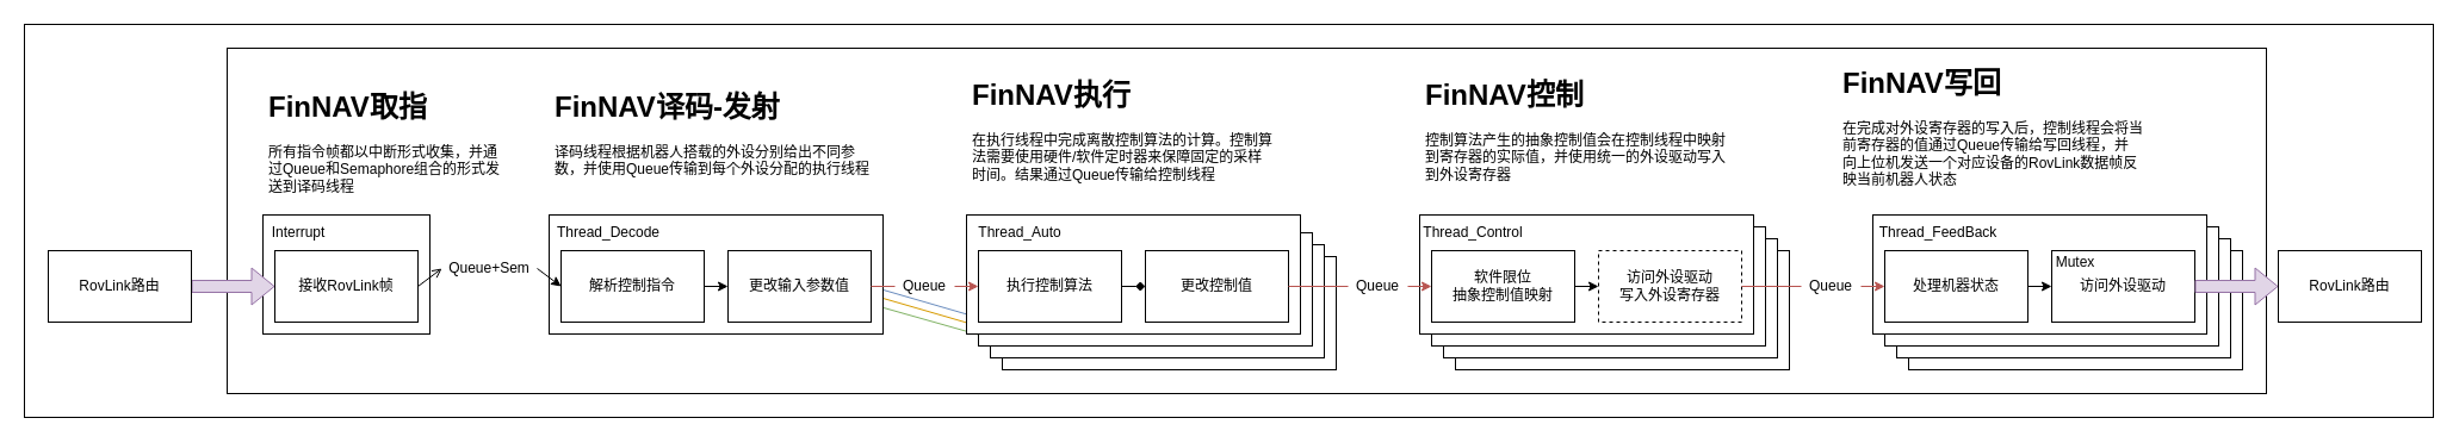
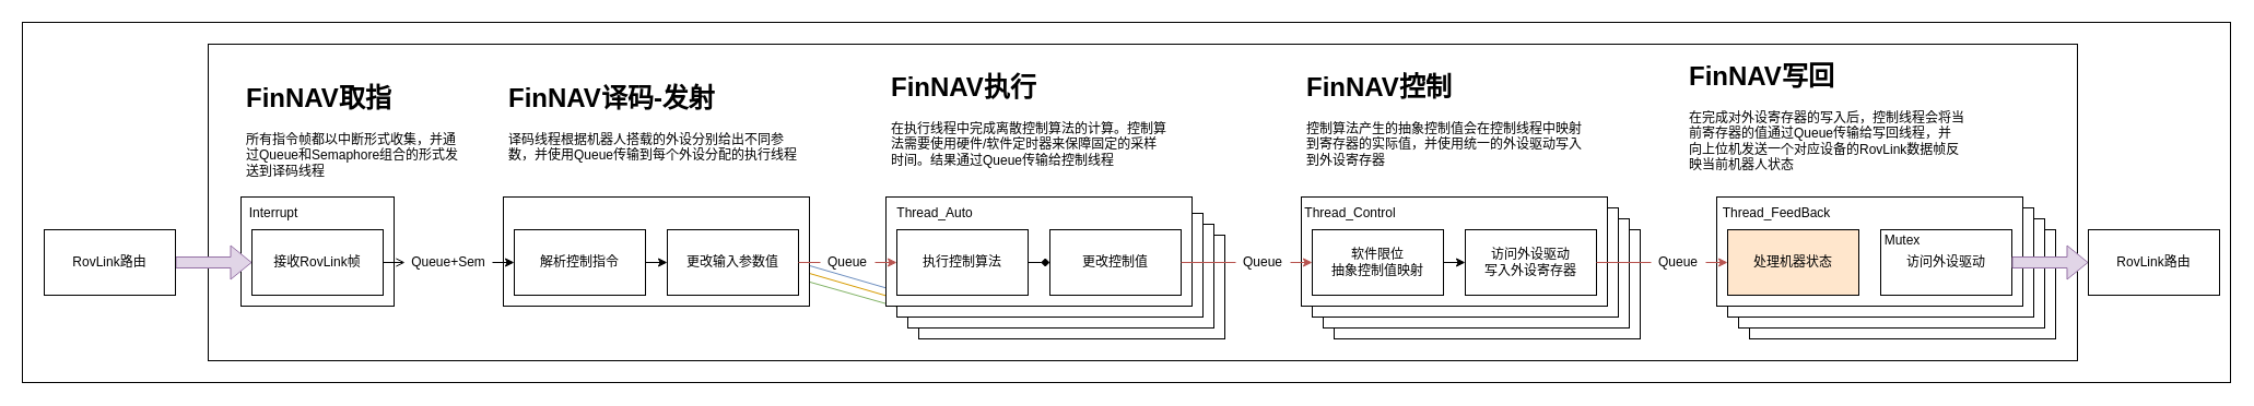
  <mxCell id="0" />
  <mxCell id="1" parent="0" />
  <mxCell id="2" value="" style="rounded=0;whiteSpace=wrap;html=1;" vertex="1" parent="1"><mxGeometry x="20" y="20" width="2020" height="330" as="geometry" /></mxCell>
  <mxCell id="3" value="" style="rounded=0;whiteSpace=wrap;html=1;" parent="1" vertex="1"><mxGeometry x="190" y="40" width="1710" height="290" as="geometry" /></mxCell>
  <mxCell id="4" value="" style="rounded=0;whiteSpace=wrap;html=1;" parent="1" vertex="1"><mxGeometry x="1600" y="210" width="280" height="100" as="geometry" /></mxCell>
  <mxCell id="5" value="" style="rounded=0;whiteSpace=wrap;html=1;" parent="1" vertex="1"><mxGeometry x="1590" y="200" width="280" height="100" as="geometry" /></mxCell>
  <mxCell id="6" value="" style="rounded=0;whiteSpace=wrap;html=1;" parent="1" vertex="1"><mxGeometry x="1580" y="190" width="280" height="100" as="geometry" /></mxCell>
  <mxCell id="7" value="" style="rounded=0;whiteSpace=wrap;html=1;" parent="1" vertex="1"><mxGeometry x="1570" y="180" width="280" height="100" as="geometry" /></mxCell>
  <mxCell id="8" value="" style="rounded=0;whiteSpace=wrap;html=1;" parent="1" vertex="1"><mxGeometry x="1220" y="210" width="280" height="100" as="geometry" /></mxCell>
  <mxCell id="9" value="" style="rounded=0;whiteSpace=wrap;html=1;" parent="1" vertex="1"><mxGeometry x="1210" y="200" width="280" height="100" as="geometry" /></mxCell>
  <mxCell id="10" value="" style="rounded=0;whiteSpace=wrap;html=1;" parent="1" vertex="1"><mxGeometry x="1200" y="190" width="280" height="100" as="geometry" /></mxCell>
  <mxCell id="11" value="" style="rounded=0;whiteSpace=wrap;html=1;" parent="1" vertex="1"><mxGeometry x="1190" y="180" width="280" height="100" as="geometry" /></mxCell>
  <mxCell id="12" value="" style="endArrow=classic;html=1;strokeColor=#82b366;exitX=1;exitY=0.75;exitDx=0;exitDy=0;entryX=0;entryY=0.75;entryDx=0;entryDy=0;fillColor=#d5e8d4;" parent="1" source="30" edge="1"><mxGeometry width="50" height="50" relative="1" as="geometry"><mxPoint x="750" y="260" as="sourcePoint" /><mxPoint x="840" y="286.25" as="targetPoint" /></mxGeometry></mxCell>
  <mxCell id="13" value="" style="endArrow=classic;html=1;strokeColor=#d79b00;exitX=1;exitY=0.5;exitDx=0;exitDy=0;entryX=0;entryY=0.75;entryDx=0;entryDy=0;fillColor=#ffe6cc;" parent="1" edge="1"><mxGeometry width="50" height="50" relative="1" as="geometry"><mxPoint x="740" y="250" as="sourcePoint" /><mxPoint x="830" y="276.25" as="targetPoint" /></mxGeometry></mxCell>
  <mxCell id="14" value="" style="endArrow=classic;html=1;strokeColor=#6c8ebf;exitX=1;exitY=0.5;exitDx=0;exitDy=0;entryX=0;entryY=0.75;entryDx=0;entryDy=0;fillColor=#dae8fc;" parent="1" source="30" target="17" edge="1"><mxGeometry width="50" height="50" relative="1" as="geometry"><mxPoint x="740" y="340" as="sourcePoint" /><mxPoint x="790" y="270" as="targetPoint" /></mxGeometry></mxCell>
  <mxCell id="15" value="" style="rounded=0;whiteSpace=wrap;html=1;" parent="1" vertex="1"><mxGeometry x="840" y="215" width="280" height="95" as="geometry" /></mxCell>
  <mxCell id="16" value="" style="rounded=0;whiteSpace=wrap;html=1;" parent="1" vertex="1"><mxGeometry x="830" y="205" width="280" height="95" as="geometry" /></mxCell>
  <mxCell id="17" value="" style="rounded=0;whiteSpace=wrap;html=1;" parent="1" vertex="1"><mxGeometry x="820" y="195" width="280" height="95" as="geometry" /></mxCell>
  <mxCell id="18" value="" style="rounded=0;whiteSpace=wrap;html=1;" parent="1" vertex="1"><mxGeometry x="810" y="180" width="280" height="100" as="geometry" /></mxCell>
  <mxCell id="19" value="" style="rounded=0;whiteSpace=wrap;html=1;" parent="1" vertex="1"><mxGeometry x="220" y="180" width="140" height="100" as="geometry" /></mxCell>
  <mxCell id="20" value="" style="edgeStyle=none;html=1;startArrow=none;" parent="1" target="26" edge="1"><mxGeometry relative="1" as="geometry"><mxPoint x="470" y="240" as="sourcePoint" /></mxGeometry></mxCell>
  <mxCell id="21" value="" style="rounded=0;whiteSpace=wrap;html=1;" parent="1" vertex="1"><mxGeometry x="460" y="180" width="280" height="100" as="geometry" /></mxCell>
  <mxCell id="22" style="edgeStyle=none;html=1;exitX=1;exitY=0.5;exitDx=0;exitDy=0;entryX=0;entryY=0.5;entryDx=0;entryDy=0;startArrow=none;" parent="1" source="34" target="26" edge="1"><mxGeometry relative="1" as="geometry" /></mxCell>
  <mxCell id="23" value="接收RovLink帧" style="rounded=0;whiteSpace=wrap;html=1;" parent="1" vertex="1"><mxGeometry x="230" y="210" width="120" height="60" as="geometry" /></mxCell>
  <mxCell id="24" value="" style="shape=flexArrow;endArrow=classic;html=1;exitX=1;exitY=0.5;exitDx=0;exitDy=0;fillColor=#e1d5e7;strokeColor=#9673a6;" parent="1" source="42" edge="1"><mxGeometry width="50" height="50" relative="1" as="geometry"><mxPoint x="170" y="240" as="sourcePoint" /><mxPoint x="230" y="240" as="targetPoint" /></mxGeometry></mxCell>
  <mxCell id="25" value="" style="edgeStyle=none;html=1;" parent="1" source="26" target="30" edge="1"><mxGeometry relative="1" as="geometry" /></mxCell>
  <mxCell id="26" value="解析控制指令" style="rounded=0;whiteSpace=wrap;html=1;" parent="1" vertex="1"><mxGeometry x="470" y="210" width="120" height="60" as="geometry" /></mxCell>
  <mxCell id="27" value="Interrupt" style="text;html=1;strokeColor=none;fillColor=none;align=center;verticalAlign=middle;whiteSpace=wrap;rounded=0;" parent="1" vertex="1"><mxGeometry x="220" y="180" width="60" height="30" as="geometry" /></mxCell>
- <mxCell id="28" value="Thread_Decode" style="text;html=1;strokeColor=none;fillColor=none;align=center;verticalAlign=middle;whiteSpace=wrap;rounded=0;" parent="1" vertex="1"><mxGeometry x="480" y="180" width="60" height="30" as="geometry" /></mxCell>
  <mxCell id="29" style="edgeStyle=none;html=1;exitX=1;exitY=0.5;exitDx=0;exitDy=0;entryX=0;entryY=0.5;entryDx=0;entryDy=0;startArrow=none;endArrow=classic;endFill=1;fillColor=#f8cecc;strokeColor=#b85450;" parent="1" source="36" target="32" edge="1"><mxGeometry relative="1" as="geometry" /></mxCell>
  <mxCell id="30" value="更改输入参数值" style="rounded=0;whiteSpace=wrap;html=1;" parent="1" vertex="1"><mxGeometry x="610" y="210" width="120" height="60" as="geometry" /></mxCell>
  <mxCell id="31" value="" style="edgeStyle=none;html=1;strokeColor=default;endArrow=diamond;" parent="1" source="32" target="38" edge="1"><mxGeometry relative="1" as="geometry" /></mxCell>
  <mxCell id="32" value="执行控制算法" style="rounded=0;whiteSpace=wrap;html=1;" parent="1" vertex="1"><mxGeometry x="820" y="210" width="120" height="60" as="geometry" /></mxCell>
  <mxCell id="33" value="" style="edgeStyle=none;html=1;exitX=1;exitY=0.5;exitDx=0;exitDy=0;entryX=0;entryY=0.5;entryDx=0;entryDy=0;endArrow=open;" parent="1" source="23" target="34" edge="1"><mxGeometry relative="1" as="geometry"><mxPoint x="350" y="240" as="sourcePoint" /><mxPoint x="470" y="240" as="targetPoint" /></mxGeometry></mxCell>
- <mxCell id="34" value="Queue+Sem" style="text;html=1;strokeColor=none;fillColor=none;align=center;verticalAlign=middle;whiteSpace=wrap;rounded=0;" parent="1" vertex="1"><mxGeometry x="370" y="210" width="80" height="30" as="geometry" /></mxCell>
+ <mxCell id="34" value="Queue+Sem" style="text;html=1;strokeColor=none;fillColor=none;align=center;verticalAlign=middle;whiteSpace=wrap;rounded=0;" parent="1" vertex="1"><mxGeometry x="370" y="225" width="80" height="30" as="geometry" /></mxCell>
  <mxCell id="35" value="" style="edgeStyle=none;html=1;exitX=1;exitY=0.5;exitDx=0;exitDy=0;entryX=0;entryY=0.5;entryDx=0;entryDy=0;endArrow=none;strokeColor=#b85450;fillColor=#f8cecc;" parent="1" source="30" target="36" edge="1"><mxGeometry relative="1" as="geometry"><mxPoint x="730" y="240" as="sourcePoint" /><mxPoint x="810" y="240" as="targetPoint" /></mxGeometry></mxCell>
  <mxCell id="36" value="Queue" style="text;html=1;strokeColor=none;fillColor=none;align=center;verticalAlign=middle;whiteSpace=wrap;rounded=0;" parent="1" vertex="1"><mxGeometry x="750" y="225" width="50" height="30" as="geometry" /></mxCell>
  <mxCell id="37" style="edgeStyle=none;html=1;exitX=1;exitY=0.5;exitDx=0;exitDy=0;entryX=0;entryY=0.5;entryDx=0;entryDy=0;strokeColor=#b85450;startArrow=none;fillColor=#f8cecc;" parent="1" source="47" target="45" edge="1"><mxGeometry relative="1" as="geometry" /></mxCell>
  <mxCell id="38" value="更改控制值" style="rounded=0;whiteSpace=wrap;html=1;" parent="1" vertex="1"><mxGeometry x="960" y="210" width="120" height="60" as="geometry" /></mxCell>
  <mxCell id="39" value="Thread_Auto" style="text;html=1;strokeColor=none;fillColor=none;align=center;verticalAlign=middle;whiteSpace=wrap;rounded=0;" parent="1" vertex="1"><mxGeometry x="810" y="180" width="90" height="30" as="geometry" /></mxCell>
  <mxCell id="40" value="&lt;h1&gt;FinNAV取指&lt;/h1&gt;&lt;p&gt;所有指令帧都以中断形式收集，并通过Queue和Semaphore组合的形式发送到译码线程&lt;/p&gt;" style="text;html=1;strokeColor=none;fillColor=none;spacing=5;spacingTop=-20;whiteSpace=wrap;overflow=hidden;rounded=0;" parent="1" vertex="1"><mxGeometry x="220" y="70" width="210" height="100" as="geometry" /></mxCell>
  <mxCell id="41" value="&lt;h1&gt;FinNAV译码-发射&lt;/h1&gt;&lt;p&gt;译码线程根据机器人搭载的外设分别给出不同参数，并使用Queue传输到每个外设分配的执行线程&lt;/p&gt;" style="text;html=1;strokeColor=none;fillColor=none;spacing=5;spacingTop=-20;whiteSpace=wrap;overflow=hidden;rounded=0;" parent="1" vertex="1"><mxGeometry x="460" y="70" width="280" height="90" as="geometry" /></mxCell>
  <mxCell id="42" value="RovLink路由" style="rounded=0;whiteSpace=wrap;html=1;" parent="1" vertex="1"><mxGeometry x="40" y="210" width="120" height="60" as="geometry" /></mxCell>
  <mxCell id="43" value="&lt;h1&gt;FinNAV执行&lt;/h1&gt;&lt;p&gt;在执行线程中完成离散控制算法的计算。控制算法需要使用硬件/软件定时器来保障固定的采样时间。结果通过Queue传输给控制线程&lt;/p&gt;" style="text;html=1;strokeColor=none;fillColor=none;spacing=5;spacingTop=-20;whiteSpace=wrap;overflow=hidden;rounded=0;" parent="1" vertex="1"><mxGeometry x="810" y="60" width="260" height="100" as="geometry" /></mxCell>
  <mxCell id="44" value="" style="edgeStyle=none;html=1;strokeColor=default;" parent="1" source="45" target="50" edge="1"><mxGeometry relative="1" as="geometry" /></mxCell>
  <mxCell id="45" value="软件限位&lt;br&gt;抽象控制值映射" style="rounded=0;whiteSpace=wrap;html=1;" parent="1" vertex="1"><mxGeometry x="1200" y="210" width="120" height="60" as="geometry" /></mxCell>
  <mxCell id="46" value="" style="edgeStyle=none;html=1;exitX=1;exitY=0.5;exitDx=0;exitDy=0;entryX=0;entryY=0.5;entryDx=0;entryDy=0;strokeColor=#b85450;endArrow=none;fillColor=#f8cecc;" parent="1" source="38" target="47" edge="1"><mxGeometry relative="1" as="geometry"><mxPoint x="1080" y="240" as="sourcePoint" /><mxPoint x="1200" y="240" as="targetPoint" /></mxGeometry></mxCell>
  <mxCell id="47" value="Queue" style="text;html=1;strokeColor=none;fillColor=none;align=center;verticalAlign=middle;whiteSpace=wrap;rounded=0;" parent="1" vertex="1"><mxGeometry x="1130" y="225" width="50" height="30" as="geometry" /></mxCell>
  <mxCell id="48" value="&lt;h1&gt;FinNAV控制&lt;/h1&gt;&lt;p&gt;&lt;span style=&quot;background-color: initial;&quot;&gt;控制算法产生的抽象控制值会在控制线程中映射到寄存器的实际值，并使用统一的外设驱动写入到外设寄存器&lt;/span&gt;&lt;/p&gt;" style="text;html=1;strokeColor=none;fillColor=none;spacing=5;spacingTop=-20;whiteSpace=wrap;overflow=hidden;rounded=0;" parent="1" vertex="1"><mxGeometry x="1190" y="60" width="260" height="100" as="geometry" /></mxCell>
  <mxCell id="49" style="edgeStyle=none;html=1;exitX=1;exitY=0.5;exitDx=0;exitDy=0;entryX=0;entryY=0.5;entryDx=0;entryDy=0;strokeColor=#b85450;startArrow=none;fillColor=#f8cecc;" parent="1" source="56" target="53" edge="1"><mxGeometry relative="1" as="geometry" /></mxCell>
- <mxCell id="50" value="访问外设驱动&lt;br&gt;写入外设寄存器" style="rounded=0;whiteSpace=wrap;html=1;dashed=1;" parent="1" vertex="1"><mxGeometry x="1340" y="210" width="120" height="60" as="geometry" /></mxCell>
+ <mxCell id="50" value="访问外设驱动&lt;br&gt;写入外设寄存器" style="rounded=0;whiteSpace=wrap;html=1;" parent="1" vertex="1"><mxGeometry x="1340" y="210" width="120" height="60" as="geometry" /></mxCell>
  <mxCell id="51" value="Thread_Control" style="text;html=1;strokeColor=none;fillColor=none;align=center;verticalAlign=middle;whiteSpace=wrap;rounded=0;" parent="1" vertex="1"><mxGeometry x="1190" y="180" width="90" height="30" as="geometry" /></mxCell>
- <mxCell id="52" value="" style="edgeStyle=none;html=1;strokeColor=default;" parent="1" source="53" target="57" edge="1"><mxGeometry relative="1" as="geometry" /></mxCell>
- <mxCell id="53" value="处理机器状态" style="rounded=0;whiteSpace=wrap;html=1;" parent="1" vertex="1"><mxGeometry x="1580" y="210" width="120" height="60" as="geometry" /></mxCell>
+ <mxCell id="53" value="处理机器状态" style="rounded=0;whiteSpace=wrap;html=1;fillColor=#ffe6cc;" parent="1" vertex="1"><mxGeometry x="1580" y="210" width="120" height="60" as="geometry" /></mxCell>
  <mxCell id="54" value="&lt;h1&gt;FinNAV写回&lt;/h1&gt;&lt;p&gt;在完成对外设寄存器的写入后，控制线程会将当前寄存器的值通过Queue传输给写回线程，并向上位机发送一个对应设备的RovLink数据帧反映当前机器人状态&lt;/p&gt;" style="text;html=1;strokeColor=none;fillColor=none;spacing=5;spacingTop=-20;whiteSpace=wrap;overflow=hidden;rounded=0;" parent="1" vertex="1"><mxGeometry x="1540" y="50" width="260" height="110" as="geometry" /></mxCell>
  <mxCell id="55" value="" style="edgeStyle=none;html=1;exitX=1;exitY=0.5;exitDx=0;exitDy=0;entryX=0;entryY=0.5;entryDx=0;entryDy=0;strokeColor=#b85450;endArrow=none;fillColor=#f8cecc;" parent="1" source="50" target="56" edge="1"><mxGeometry relative="1" as="geometry"><mxPoint x="1460" y="240" as="sourcePoint" /><mxPoint x="1580" y="240" as="targetPoint" /></mxGeometry></mxCell>
  <mxCell id="56" value="Queue" style="text;html=1;strokeColor=none;fillColor=none;align=center;verticalAlign=middle;whiteSpace=wrap;rounded=0;" parent="1" vertex="1"><mxGeometry x="1510" y="225" width="50" height="30" as="geometry" /></mxCell>
  <mxCell id="57" value="访问外设驱动" style="rounded=0;whiteSpace=wrap;html=1;" parent="1" vertex="1"><mxGeometry x="1720" y="210" width="120" height="60" as="geometry" /></mxCell>
  <mxCell id="58" value="Thread_FeedBack" style="text;html=1;strokeColor=none;fillColor=none;align=center;verticalAlign=middle;whiteSpace=wrap;rounded=0;" parent="1" vertex="1"><mxGeometry x="1570" y="180" width="110" height="30" as="geometry" /></mxCell>
  <mxCell id="59" value="Mutex" style="text;html=1;strokeColor=none;fillColor=none;align=center;verticalAlign=middle;whiteSpace=wrap;rounded=0;" parent="1" vertex="1"><mxGeometry x="1720" y="210" width="40" height="20" as="geometry" /></mxCell>
  <mxCell id="60" value="RovLink路由" style="rounded=0;whiteSpace=wrap;html=1;" parent="1" vertex="1"><mxGeometry x="1910" y="210" width="120" height="60" as="geometry" /></mxCell>
  <mxCell id="61" value="" style="shape=flexArrow;endArrow=classic;html=1;strokeColor=#9673a6;exitX=1;exitY=0.5;exitDx=0;exitDy=0;entryX=0;entryY=0.5;entryDx=0;entryDy=0;fillColor=#e1d5e7;" parent="1" source="57" target="60" edge="1"><mxGeometry width="50" height="50" relative="1" as="geometry"><mxPoint x="1690" y="430" as="sourcePoint" /><mxPoint x="1740" y="380" as="targetPoint" /></mxGeometry></mxCell>
